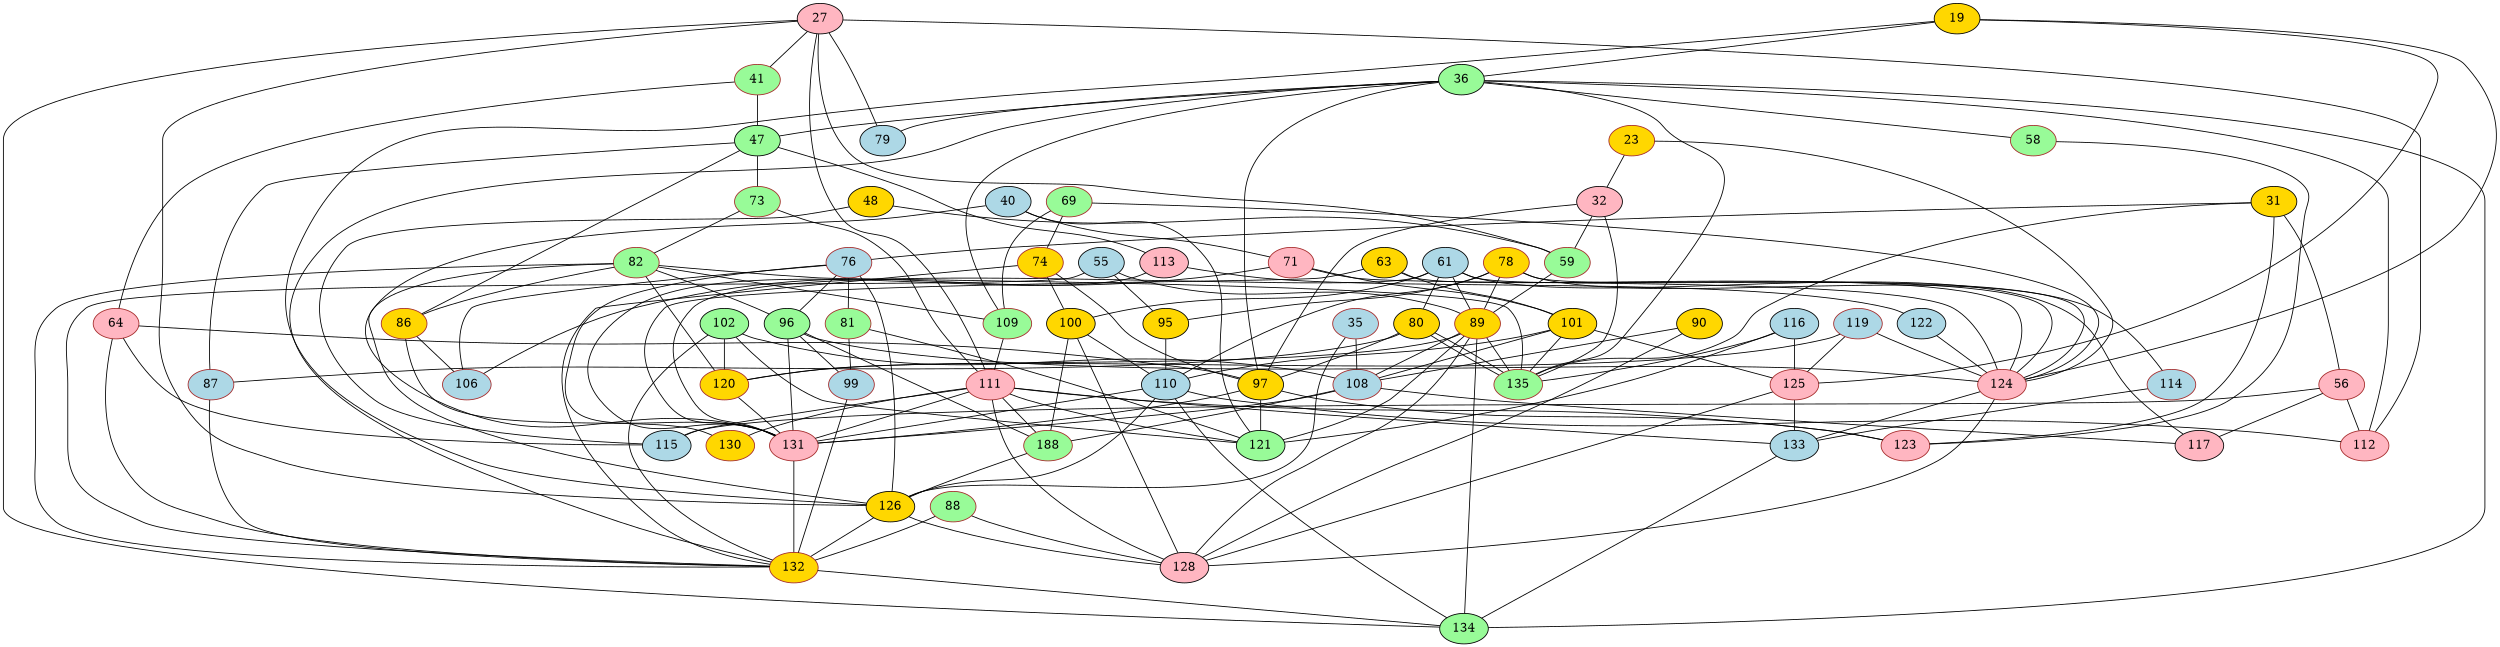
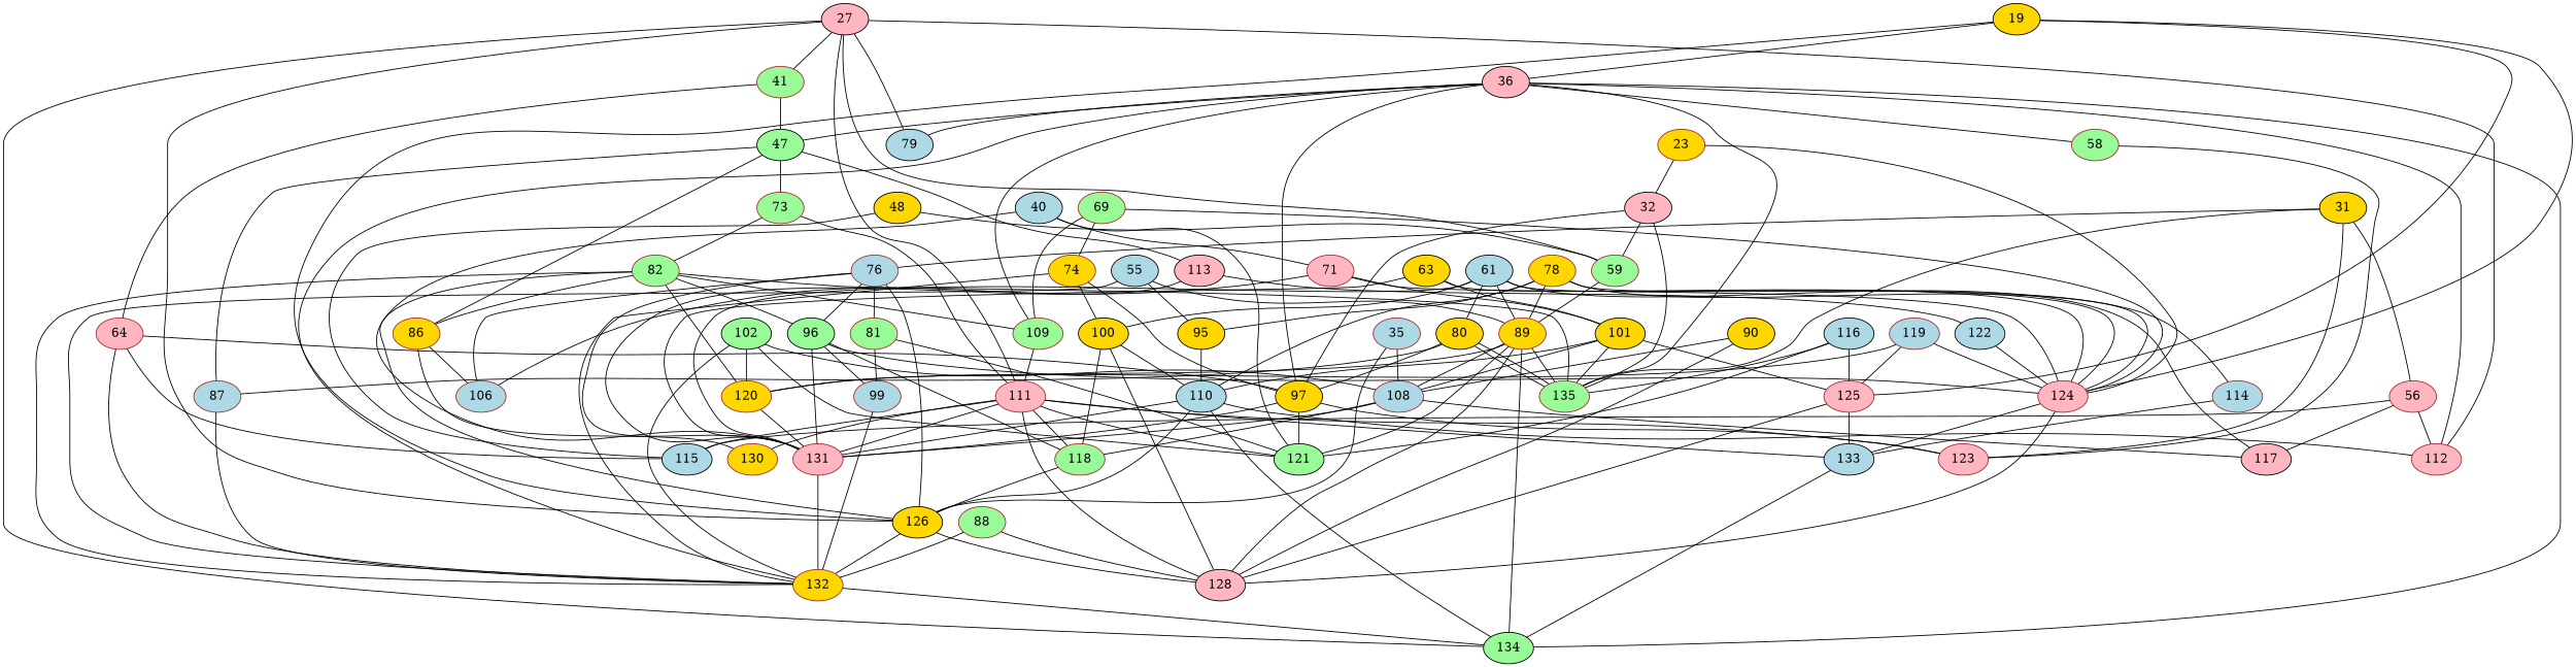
  graph {
    node [color=brown fillcolor=gold style=filled]
-   36 [color=black fillcolor=palegreen super="+2"]
+   36 [color=black fillcolor=lightpink super="+2"]
    79 [color=black fillcolor=lightblue]
    112 [fillcolor=lightpink]
    134 [color=black fillcolor=palegreen super="+127+43"]
    135 [fillcolor=palegreen super="+75"]
    97 [color=black super="+9+92"]
    47 [color=black fillcolor=palegreen super="+5"]
    58 [fillcolor=palegreen]
    109 [fillcolor=palegreen super="+107"]
    132 [super="+42"]
    19 [color=black]
    124 [fillcolor=lightpink super="+12+91+68+104"]
    125 [fillcolor=lightpink super="+24"]
    126 [color=black super="+98"]
    128 [color=black fillcolor=lightpink super="+34+105"]
    133 [color=black fillcolor=lightblue super="+129"]
    23
    32 [color=black fillcolor=lightpink]
    59 [fillcolor=palegreen]
    27 [color=black fillcolor=lightpink super="+20"]
    41 [fillcolor=palegreen]
    111 [fillcolor=lightpink super="+94+84"]
    64 [fillcolor=lightpink super="+8"]
    89 [super="+53"]
    123 [fillcolor=lightpink]
    121 [color=black fillcolor=palegreen super="+28+51"]
    131 [fillcolor=lightpink super="+72+103"]
    115 [color=black fillcolor=lightblue super="+18"]
    130
-   118 [fillcolor=palegreen super="+30+49" label=188]
+   118 [fillcolor=palegreen super="+30+49"]
    56 [fillcolor=lightpink super="+7"]
    117 [color=black fillcolor=lightpink]
    31 [color=black]
    76 [fillcolor=lightblue super="+57"]
    106 [fillcolor=lightblue super="+6"]
    81 [fillcolor=palegreen]
    96 [color=black fillcolor=palegreen super="+29"]
    108 [fillcolor=lightblue super="+66"]
    35 [fillcolor=lightblue]
    73 [fillcolor=palegreen super="+21"]
    86
    87 [fillcolor=lightblue]
    113 [color=black fillcolor=lightpink]
    40 [color=black fillcolor=lightblue super="+33"]
    71 [fillcolor=lightpink]
    101 [color=black super="+52"]
    82 [fillcolor=palegreen super="+67"]
    122 [color=black fillcolor=lightblue]
    48 [color=black]
    120 [super="+25+77"]
    55 [color=black fillcolor=lightblue]
    95 [color=black]
    110 [color=black fillcolor=lightblue super="+44+46"]
    61 [color=black fillcolor=lightblue super="+14"]
    80 [color=black]
    100 [color=black super="+54"]
    63 [color=black]
    69 [fillcolor=palegreen]
    74
    99 [fillcolor=lightblue]
    78 [super="+65"]
    114 [fillcolor=lightblue]
    88 [fillcolor=palegreen]
    90 [color=black]
    102 [color=black fillcolor=palegreen super="+38"]
    116 [color=black fillcolor=lightblue]
    119 [fillcolor=lightblue super="+62"]
    36 -- 79
    36 -- 112
    36 -- 134 [weight=2]
    36 -- 135
    36 -- 97
    36 -- 47 [weight=2]
    36 -- 58
    36 -- 109
    36 -- 132
    97 -- 123
    97 -- 121 [weight=2]
    97 -- 131
    47 -- 73
    47 -- 86
    47 -- 87
    47 -- 113
    58 -- 123
    109 -- 111
    132 -- 134
    19 -- 36
    19 -- 124
    19 -- 125
    19 -- 126
    124 -- 128
    124 -- 133 [weight=3]
    125 -- 128 [weight=2]
    125 -- 133 [weight=2]
    126 -- 132 [weight=2]
    126 -- 128
    133 -- 134
    23 -- 124 [weight=2]
    23 -- 32
    32 -- 135
    32 -- 97
    32 -- 59
    59 -- 89
    27 -- 79 [weight=2]
    27 -- 112
    27 -- 134
    27 -- 126
    27 -- 59
    27 -- 41
    27 -- 111
    41 -- 47
    41 -- 64
    111 -- 128 [weight=2]
    111 -- 133 [weight=2]
    111 -- 123
    111 -- 121 [weight=2]
    111 -- 131 [weight=2]
    111 -- 115 [weight=3]
    111 -- 130
    111 -- 118
    64 -- 97
    64 -- 132
    64 -- 115 [weight=2]
    89 -- 134
    89 -- 135 [weight=2]
    89 -- 128
    89 -- 121
    89 -- 108 [weight=2]
    89 -- 120
    131 -- 132 [weight=3]
    118 -- 126
    56 -- 112
    56 -- 115
    56 -- 117 [weight=2]
    31 -- 135
    31 -- 123
    31 -- 56
    31 -- 76 [weight=2]
    76 -- 126 [weight=2]
    76 -- 131
    76 -- 106
    76 -- 81
    76 -- 96
    81 -- 121
    81 -- 99
    96 -- 124
    96 -- 131
    96 -- 118
    96 -- 99
    108 -- 131
    108 -- 118
    108 -- 117
    35 -- 126
    35 -- 108
    73 -- 111
    73 -- 82
    86 -- 130
    86 -- 106
    87 -- 132
    113 -- 131
    113 -- 122
    40 -- 121
    40 -- 131 [weight=2]
    40 -- 71
    71 -- 124
    71 -- 106
    71 -- 101
    101 -- 135
    101 -- 125
    101 -- 108
    101 -- 110
    82 -- 135
    82 -- 109 [weight=2]
    82 -- 132
    82 -- 126
    82 -- 96
    82 -- 86
    82 -- 120 [weight=2]
    122 -- 124
    48 -- 59
    48 -- 115
    120 -- 131 [weight=2]
    55 -- 132
    55 -- 89
    55 -- 95
    95 -- 110 [weight=2]
    110 -- 112
    110 -- 134 [weight=2]
    110 -- 126 [weight=2]
    110 -- 131
    61 -- 124
    61 -- 89
    61 -- 131
    61 -- 117
    61 -- 80
    61 -- 100
    80 -- 135
    80 -- 135
    80 -- 97
    80 -- 87
    100 -- 128
    100 -- 118
    100 -- 110
    63 -- 124
    63 -- 131
    63 -- 101
    69 -- 109
    69 -- 124
    69 -- 74
    74 -- 97
    74 -- 132
    74 -- 100
    99 -- 132
    78 -- 124 [weight=2]
    78 -- 89 [weight=2]
    78 -- 95
    78 -- 110 [weight=2]
    78 -- 114
    114 -- 133
    88 -- 132
    88 -- 128
    90 -- 128
    90 -- 108
    102 -- 132
    102 -- 121
    102 -- 108
    102 -- 120
    116 -- 135
    116 -- 125
    116 -- 121
    119 -- 124 [weight=2]
    119 -- 125
    119 -- 120
  }
